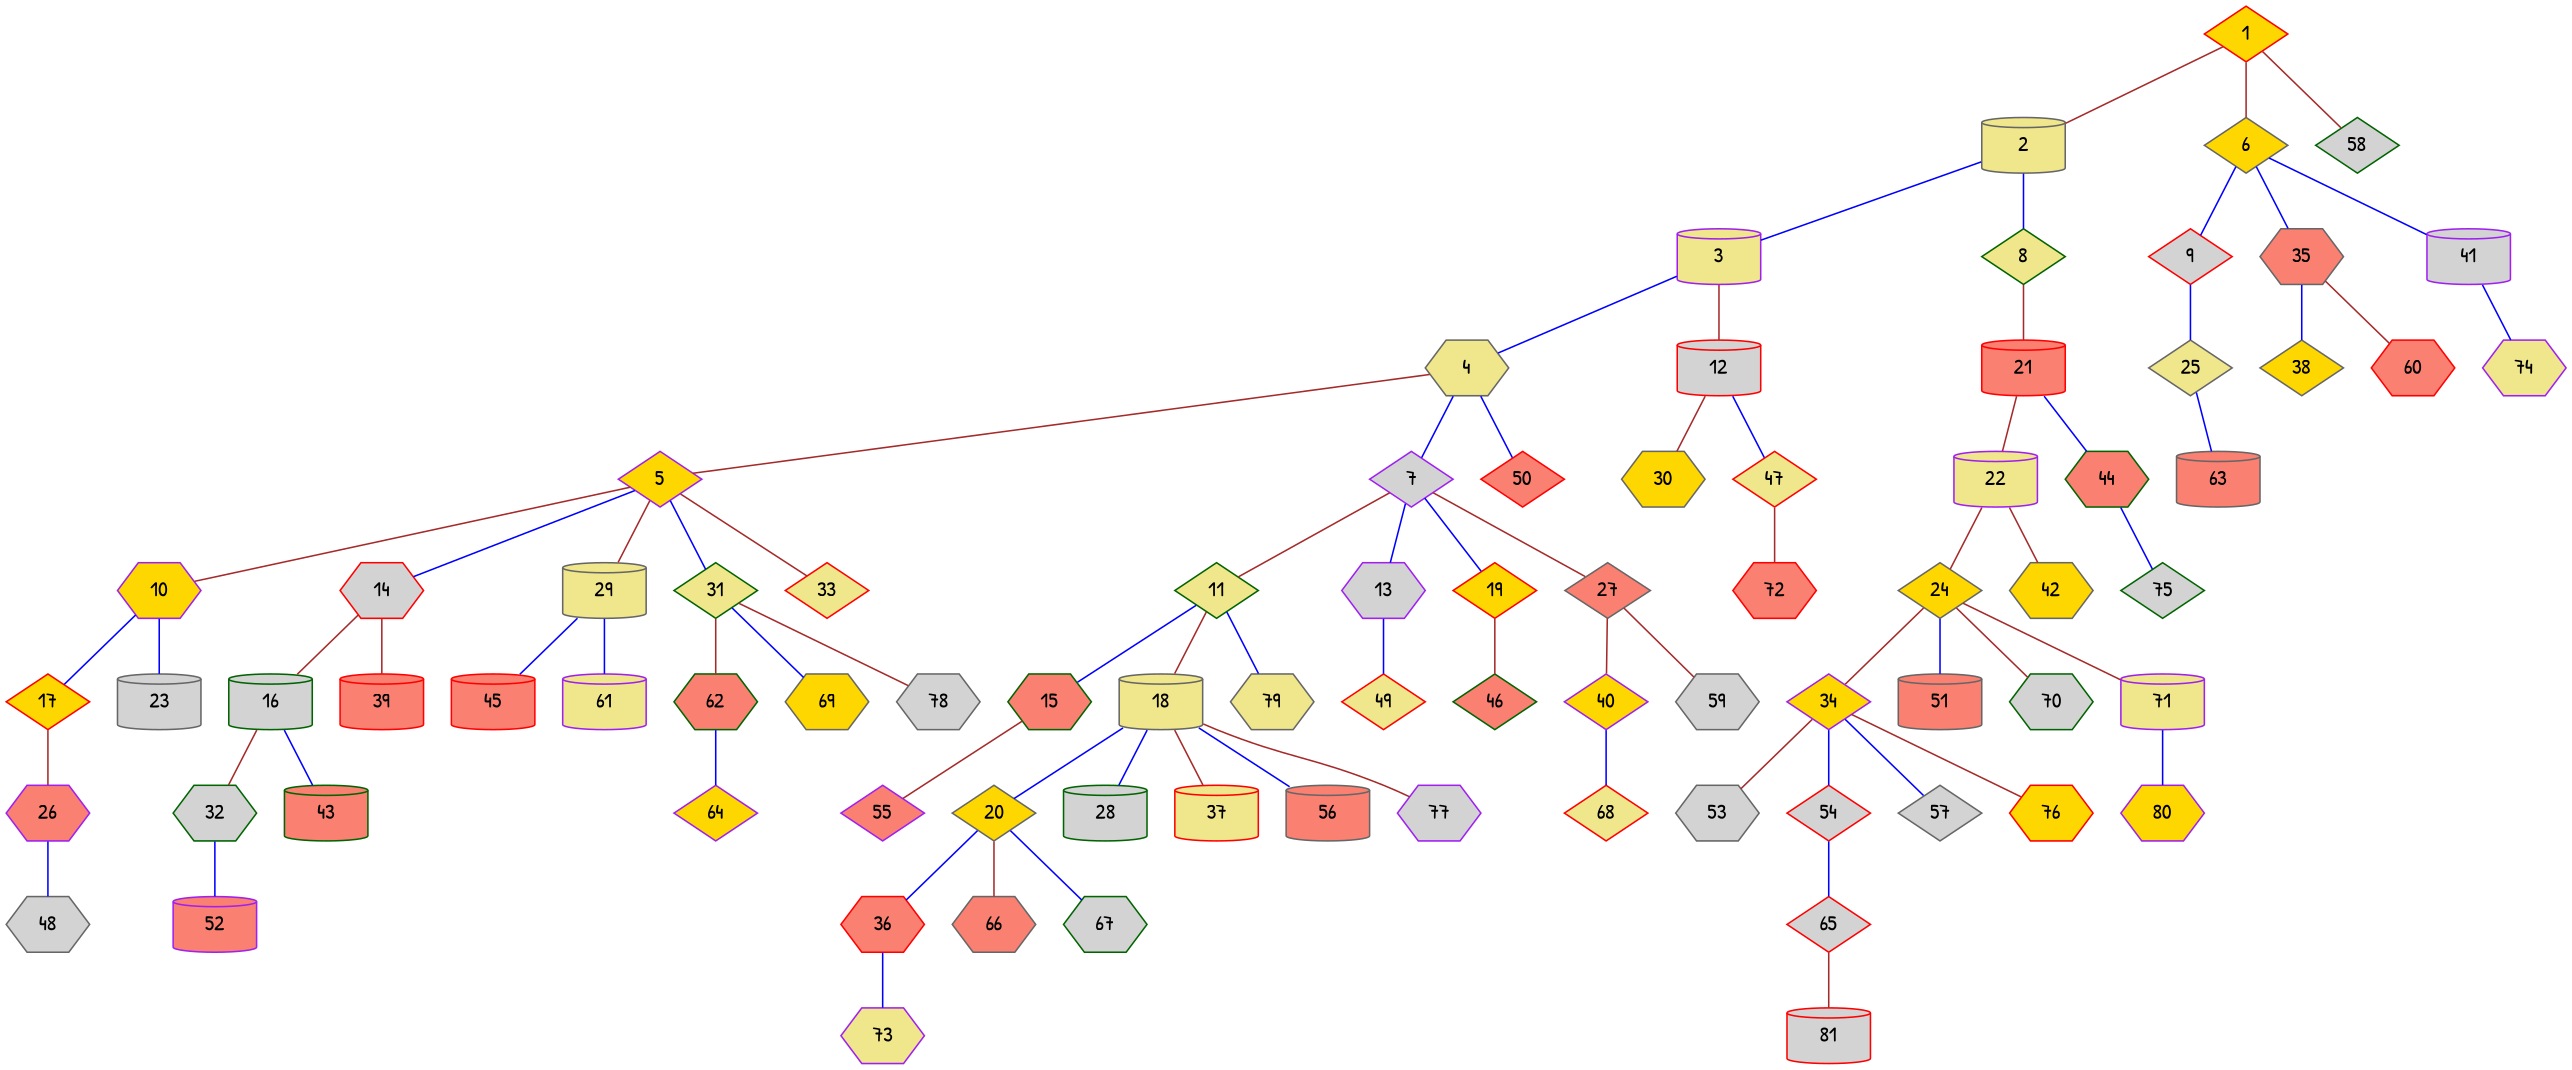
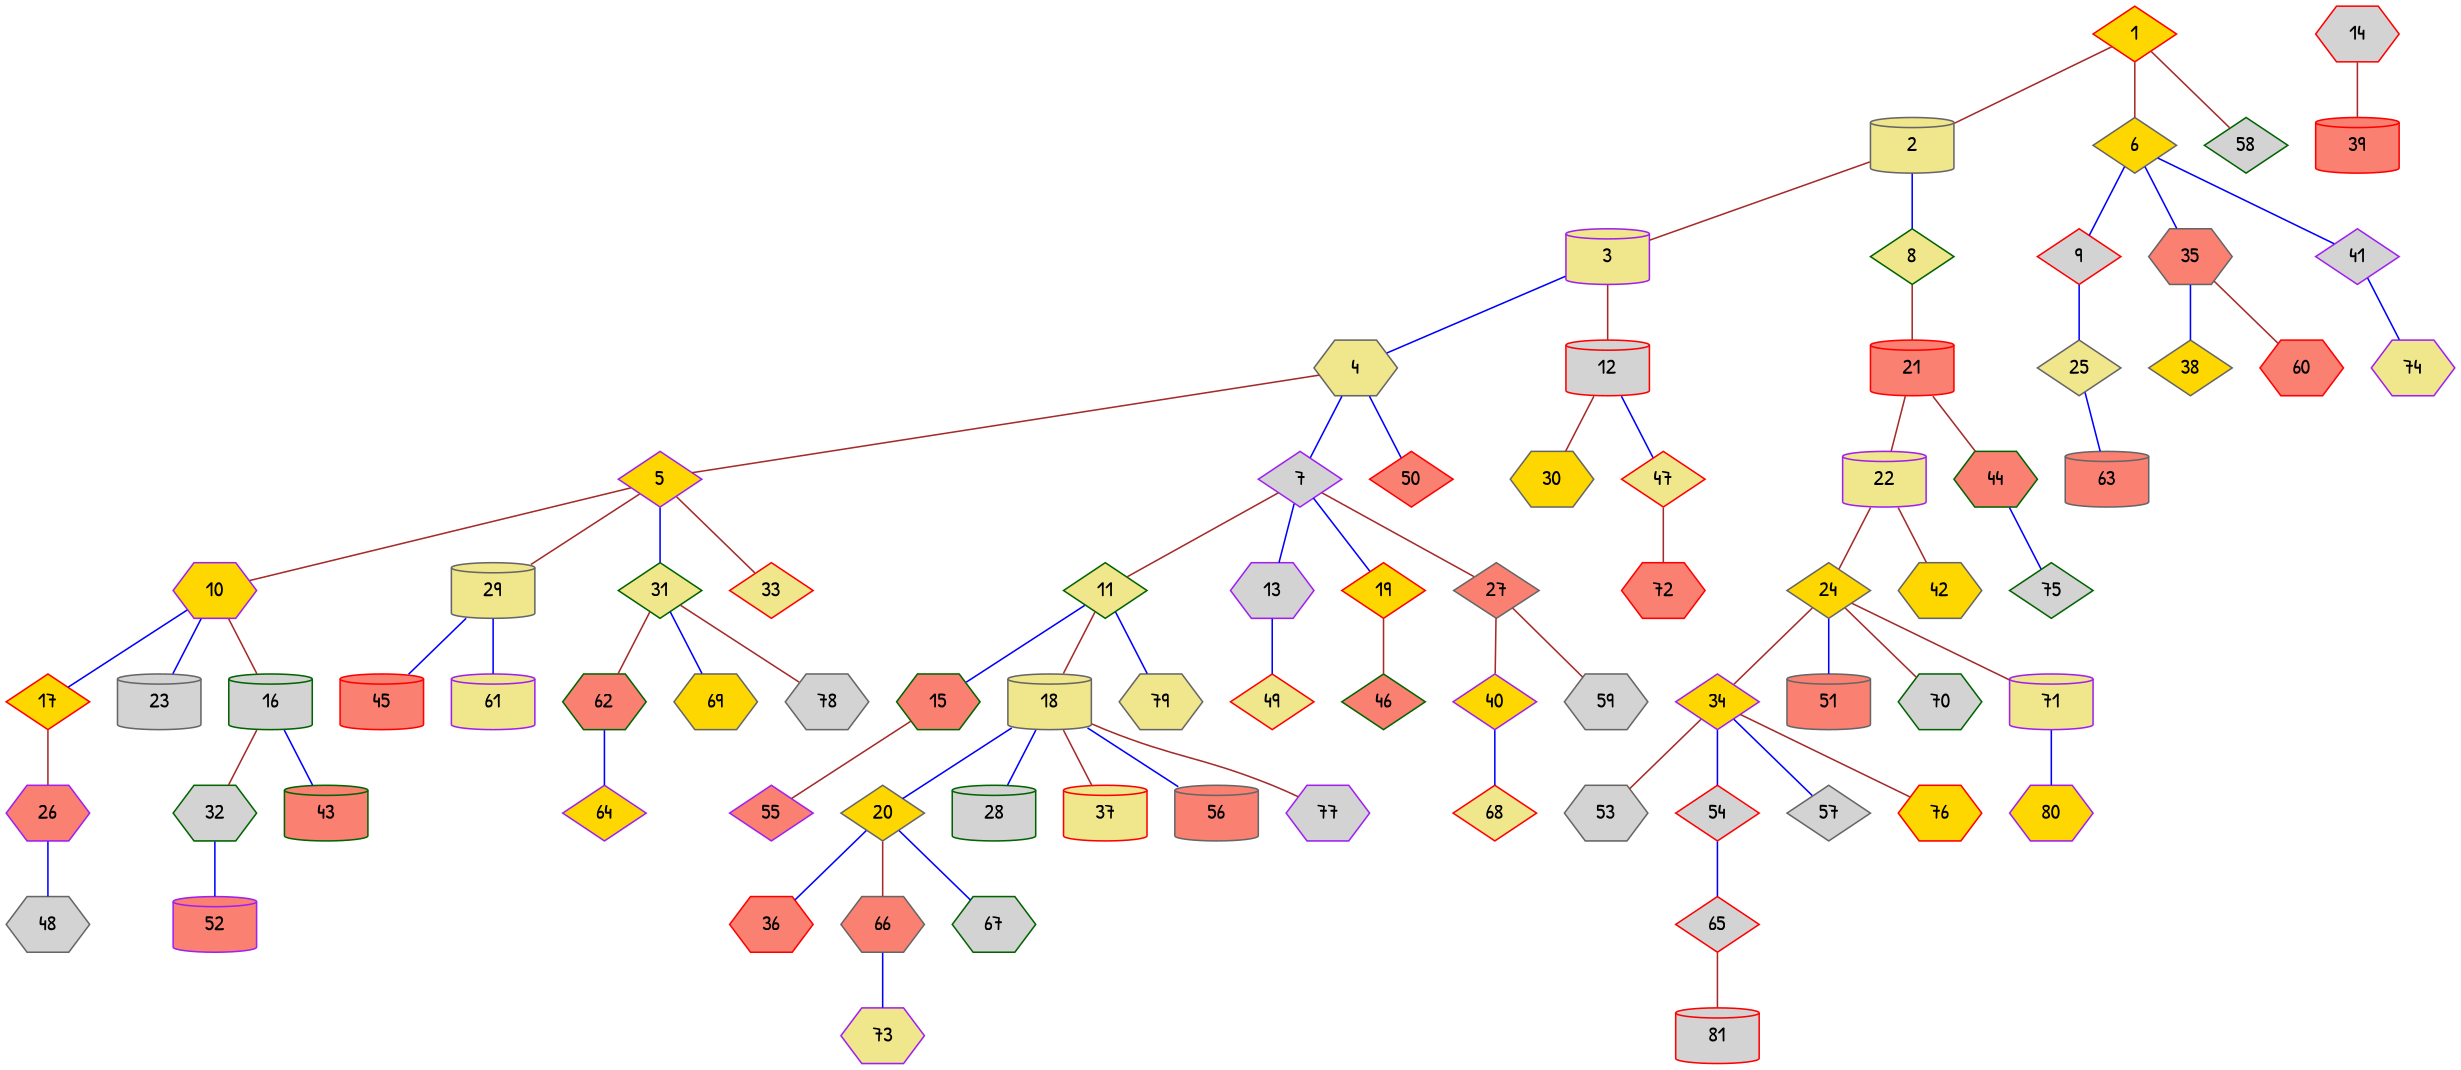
  graph {
    fontname="Patrick Hand"
    node [color=gray40 fillcolor=lightgrey fontname="Patrick Hand" shape=diamond style=filled]
    edge [color=blue fontname="Patrick Hand"]
    1 [color=red fillcolor=gold]
    2 [fillcolor=khaki shape=cylinder]
    6 [fillcolor=gold]
    58 [color=darkgreen]
    3 [color=purple fillcolor=khaki shape=cylinder]
    8 [color=darkgreen fillcolor=khaki]
    9 [color=red]
    35 [fillcolor=salmon shape=hexagon]
-   41 [color=purple shape=cylinder]
+   41 [color=purple]
    4 [fillcolor=khaki shape=hexagon]
    12 [color=red shape=cylinder]
    21 [color=red fillcolor=salmon shape=cylinder]
    5 [color=purple fillcolor=gold]
    7 [color=purple]
    50 [color=red fillcolor=salmon]
    30 [fillcolor=gold shape=hexagon]
    47 [color=red fillcolor=khaki]
    10 [color=purple fillcolor=gold shape=hexagon]
    14 [color=red shape=hexagon]
    29 [fillcolor=khaki shape=cylinder]
    31 [color=darkgreen fillcolor=khaki]
    33 [color=red fillcolor=khaki]
    11 [color=darkgreen fillcolor=khaki]
    13 [color=purple shape=hexagon]
    19 [color=red fillcolor=gold]
    27 [fillcolor=salmon]
    17 [color=red fillcolor=gold]
    23 [shape=cylinder]
    16 [color=darkgreen shape=cylinder]
    39 [color=red fillcolor=salmon shape=cylinder]
    45 [color=red fillcolor=salmon shape=cylinder]
    61 [color=purple fillcolor=khaki shape=cylinder]
    62 [color=darkgreen fillcolor=salmon shape=hexagon]
    69 [fillcolor=gold shape=hexagon]
    78 [shape=hexagon]
    25 [fillcolor=khaki]
    38 [fillcolor=gold]
    60 [color=red fillcolor=salmon shape=hexagon]
    74 [color=purple fillcolor=khaki shape=hexagon]
    15 [color=darkgreen fillcolor=salmon shape=hexagon]
    18 [fillcolor=khaki shape=cylinder]
    79 [fillcolor=khaki shape=hexagon]
    49 [color=red fillcolor=khaki]
    46 [color=darkgreen fillcolor=salmon]
    40 [color=purple fillcolor=gold]
    59 [shape=hexagon]
    22 [color=purple fillcolor=khaki shape=cylinder]
    44 [color=darkgreen fillcolor=salmon shape=hexagon]
    63 [fillcolor=salmon shape=cylinder]
    26 [color=purple fillcolor=salmon shape=hexagon]
    55 [color=purple fillcolor=salmon]
    20 [fillcolor=gold]
    28 [color=darkgreen shape=cylinder]
    37 [color=red fillcolor=khaki shape=cylinder]
    56 [fillcolor=salmon shape=cylinder]
    77 [color=purple shape=hexagon]
    72 [color=red fillcolor=salmon shape=hexagon]
    32 [color=darkgreen shape=hexagon]
    43 [color=darkgreen fillcolor=salmon shape=cylinder]
    52 [color=purple fillcolor=salmon shape=cylinder]
    48 [shape=hexagon]
    36 [color=red fillcolor=salmon shape=hexagon]
    66 [fillcolor=salmon shape=hexagon]
    67 [color=darkgreen shape=hexagon]
    73 [color=purple fillcolor=khaki shape=hexagon]
    24 [fillcolor=gold]
    42 [fillcolor=gold shape=hexagon]
    75 [color=darkgreen]
    34 [color=purple fillcolor=gold]
    51 [fillcolor=salmon shape=cylinder]
    70 [color=darkgreen shape=hexagon]
    71 [color=purple fillcolor=khaki shape=cylinder]
    53 [shape=hexagon]
    54 [color=red]
    57
    76 [color=red fillcolor=gold shape=hexagon]
    80 [color=purple fillcolor=gold shape=hexagon]
    68 [color=red fillcolor=khaki]
    64 [color=purple fillcolor=gold]
    65 [color=red]
    81 [color=red shape=cylinder]
    1 -- 2 [color=brown]
    1 -- 6 [color=brown]
    1 -- 58 [color=brown]
-   2 -- 3
+   2 -- 3 [color=brown]
    2 -- 8
    6 -- 9
    6 -- 35
    6 -- 41
    3 -- 4
    3 -- 12 [color=brown]
    8 -- 21 [color=brown]
    9 -- 25
    35 -- 38
    35 -- 60 [color=brown]
    41 -- 74
    4 -- 5 [color=brown]
    4 -- 7
    4 -- 50
    12 -- 30 [color=brown]
    12 -- 47
    21 -- 22 [color=brown]
-   21 -- 44
+   21 -- 44 [color=brown]
    5 -- 10 [color=brown]
-   5 -- 14
    5 -- 29 [color=brown]
    5 -- 31
    5 -- 33 [color=brown]
    7 -- 11 [color=brown]
    7 -- 13
    7 -- 19
    7 -- 27 [color=brown]
    47 -- 72 [color=brown]
    10 -- 17
    10 -- 23
-   14 -- 16 [color=brown]
+   10 -- 16 [color=brown]
    14 -- 39 [color=brown]
    29 -- 45
    29 -- 61
    31 -- 62 [color=brown]
    31 -- 69
    31 -- 78 [color=brown]
    11 -- 15
    11 -- 18 [color=brown]
    11 -- 79
    13 -- 49
    19 -- 46 [color=brown]
    27 -- 40 [color=brown]
    27 -- 59 [color=brown]
    17 -- 26 [color=brown]
    16 -- 32 [color=brown]
    16 -- 43
    62 -- 64
    25 -- 63
    15 -- 55 [color=brown]
    18 -- 20
    18 -- 28
    18 -- 37 [color=brown]
    18 -- 56
    18 -- 77 [color=brown]
    40 -- 68
    22 -- 24 [color=brown]
    22 -- 42 [color=brown]
    44 -- 75
    26 -- 48
    20 -- 36
    20 -- 66 [color=brown]
    20 -- 67
    32 -- 52
-   36 -- 73
+   66 -- 73
    24 -- 34 [color=brown]
    24 -- 51
    24 -- 70 [color=brown]
    24 -- 71 [color=brown]
    34 -- 53 [color=brown]
    34 -- 54
    34 -- 57
    34 -- 76 [color=brown]
    71 -- 80
    54 -- 65
    65 -- 81 [color=brown]
  }
